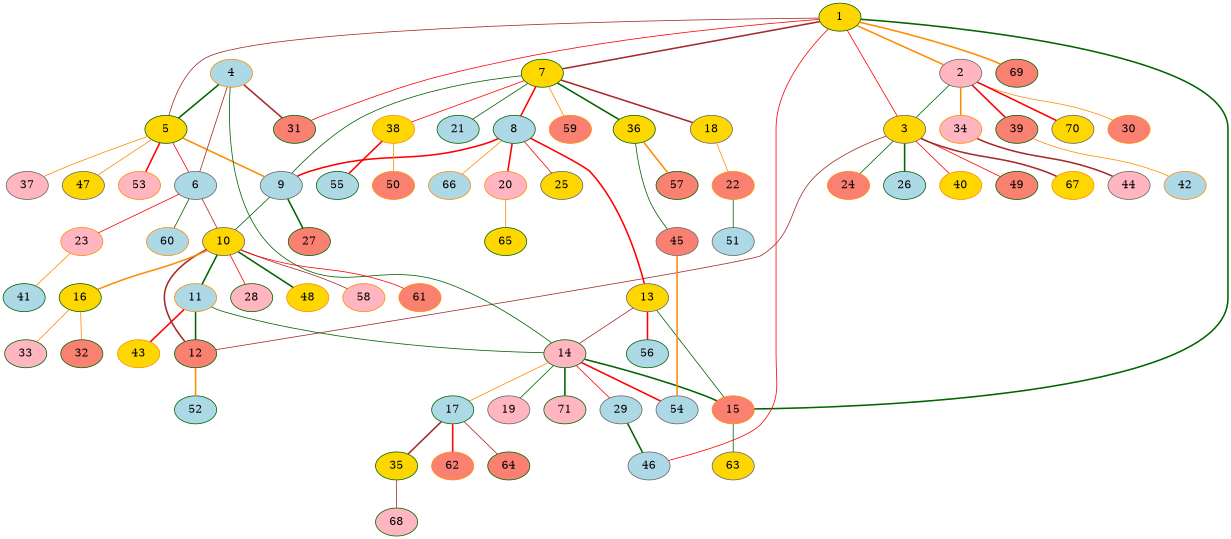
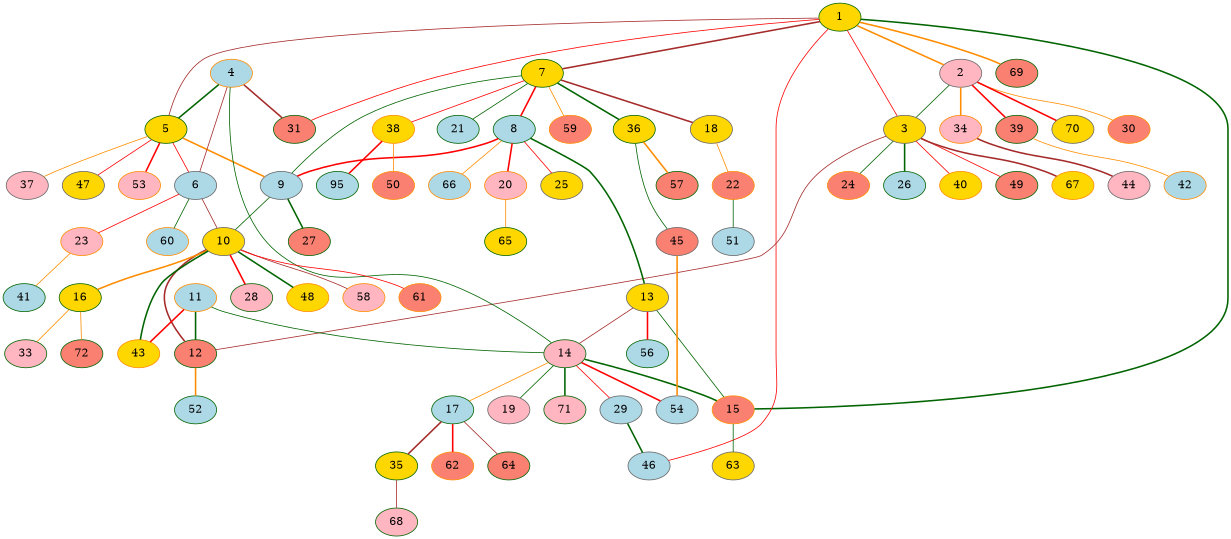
  graph {
    node [color=darkgreen fillcolor=gold style=filled]
    edge [color=darkgreen style=solid]
    2 [color=gray40 fillcolor=lightpink]
    1
    3 [color=gray40]
    5
    7
    15 [color=darkorange fillcolor=salmon]
    31 [fillcolor=salmon]
    46 [color=gray40 fillcolor=lightblue]
    69 [fillcolor=salmon]
    30 [color=darkorange fillcolor=salmon]
    34 [color=darkorange fillcolor=lightpink]
    39 [fillcolor=salmon]
    70 [color=gray40]
    12 [fillcolor=salmon]
    24 [color=darkorange fillcolor=salmon]
    26 [fillcolor=lightblue]
    40 [color=darkorange]
    49 [fillcolor=salmon]
    67 [color=darkorange]
    6 [color=gray40 fillcolor=lightblue]
    9 [color=gray40 fillcolor=lightblue]
    37 [color=gray40 fillcolor=lightpink]
    47 [color=gray40]
    53 [color=darkorange fillcolor=lightpink]
    8 [fillcolor=lightblue]
    18 [color=gray40]
    21 [fillcolor=lightblue]
    36
    38 [color=darkorange]
    59 [color=darkorange fillcolor=salmon]
    63 [color=gray40]
    44 [color=gray40 fillcolor=lightpink]
    42 [color=darkorange fillcolor=lightblue]
    52 [fillcolor=lightblue]
    4 [color=darkorange fillcolor=lightblue]
    14 [fillcolor=lightpink]
    10 [color=gray40]
    23 [color=darkorange fillcolor=lightpink]
    60 [color=darkorange fillcolor=lightblue]
    17 [fillcolor=lightblue]
    19 [color=gray40 fillcolor=lightpink]
    29 [color=gray40 fillcolor=lightblue]
    54 [color=gray40 fillcolor=lightblue]
    71 [fillcolor=lightpink]
    27 [fillcolor=salmon]
    11 [color=darkorange fillcolor=lightblue]
    16
    28 [fillcolor=lightpink]
    48 [color=darkorange]
    58 [color=darkorange fillcolor=lightpink]
    61 [color=darkorange fillcolor=salmon]
    41 [fillcolor=lightblue]
    13 [color=gray40]
    20 [color=darkorange fillcolor=lightpink]
    25 [color=gray40]
    66 [color=darkorange fillcolor=lightblue]
    22 [color=darkorange fillcolor=salmon]
    45 [color=gray40 fillcolor=salmon]
    57 [fillcolor=salmon]
    50 [color=darkorange fillcolor=salmon]
-   55 [fillcolor=lightblue]
+   55 [fillcolor=lightblue label=95]
    56 [fillcolor=lightblue]
    65
    43 [color=darkorange]
-   32 [fillcolor=salmon]
+   32 [fillcolor=salmon label=72]
    33 [fillcolor=lightpink]
    35
    62 [color=darkorange fillcolor=salmon]
    64 [fillcolor=salmon]
    68 [fillcolor=lightpink]
    51 [color=gray40 fillcolor=lightblue]
    2 -- 3
    2 -- 30 [color=darkorange]
    2 -- 34 [color=darkorange style=bold]
    2 -- 39 [color=red style=bold]
    2 -- 70 [color=red style=bold]
    1 -- 2 [color=darkorange style=bold]
    1 -- 3 [color=red]
    1 -- 5 [color=brown]
    1 -- 7 [color=brown style=bold]
    1 -- 15 [style=bold]
    1 -- 31 [color=red]
    1 -- 46 [color=red]
    1 -- 69 [color=darkorange style=bold]
    3 -- 12 [color=brown]
    3 -- 24
    3 -- 26 [style=bold]
    3 -- 40 [color=red]
    3 -- 49 [color=red]
    3 -- 67 [color=brown style=bold]
    5 -- 6 [color=red]
    5 -- 9 [color=darkorange style=bold]
    5 -- 37 [color=darkorange]
-   5 -- 47 [color=darkorange]
+   5 -- 47 [color=red]
    5 -- 53 [color=red style=bold]
    7 -- 9
    7 -- 8 [color=red style=bold]
    7 -- 18 [color=brown style=bold]
    7 -- 21
    7 -- 36 [style=bold]
    7 -- 38 [color=red]
    7 -- 59 [color=darkorange]
    15 -- 63
    34 -- 44 [color=brown style=bold]
    39 -- 42 [color=darkorange]
    12 -- 52 [color=darkorange style=bold]
    6 -- 10 [color=brown]
    6 -- 23 [color=red]
    6 -- 60
    9 -- 10
    9 -- 27 [style=bold]
    8 -- 9 [color=red style=bold]
-   8 -- 13 [color=red style=bold]
+   8 -- 13 [style=bold]
    8 -- 20 [color=red style=bold]
    8 -- 25 [color=red]
    8 -- 66 [color=darkorange]
    18 -- 22 [color=darkorange]
    36 -- 45
    36 -- 57 [color=darkorange style=bold]
    38 -- 50 [color=darkorange]
    38 -- 55 [color=red style=bold]
    4 -- 5 [style=bold]
    4 -- 31 [color=brown style=bold]
    4 -- 6 [color=brown]
    4 -- 14
    14 -- 15 [style=bold]
    14 -- 17 [color=darkorange]
    14 -- 19
    14 -- 29 [color=red]
    14 -- 54 [color=red style=bold]
    14 -- 71 [style=bold]
    10 -- 12 [color=brown style=bold]
-   10 -- 11 [style=bold]
+   10 -- 43 [style=bold]
    10 -- 16 [color=darkorange style=bold]
-   10 -- 28 [color=red]
+   10 -- 28 [color=red style=bold]
    10 -- 48 [style=bold]
    10 -- 58 [color=brown]
    10 -- 61 [color=red]
    23 -- 41 [color=darkorange]
    17 -- 35 [color=brown style=bold]
    17 -- 62 [color=red style=bold]
    17 -- 64 [color=brown]
    29 -- 46 [style=bold]
    11 -- 12 [style=bold]
    11 -- 14
    11 -- 43 [color=red style=bold]
    16 -- 32 [color=darkorange]
    16 -- 33 [color=darkorange]
    13 -- 15
    13 -- 14 [color=brown]
    13 -- 56 [color=red style=bold]
    20 -- 65 [color=darkorange]
    22 -- 51
    45 -- 54 [color=darkorange style=bold]
    35 -- 68 [color=brown]
  }
